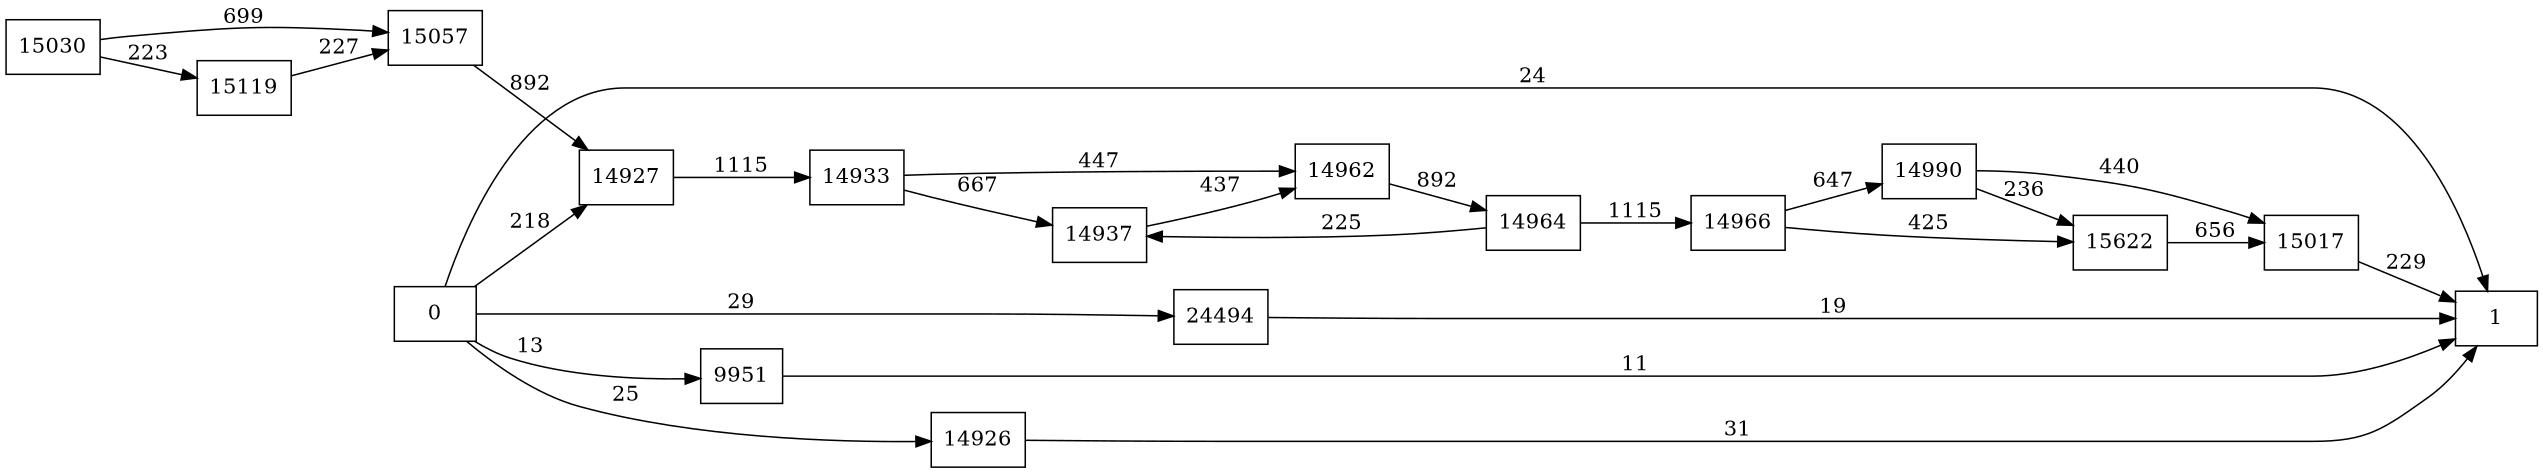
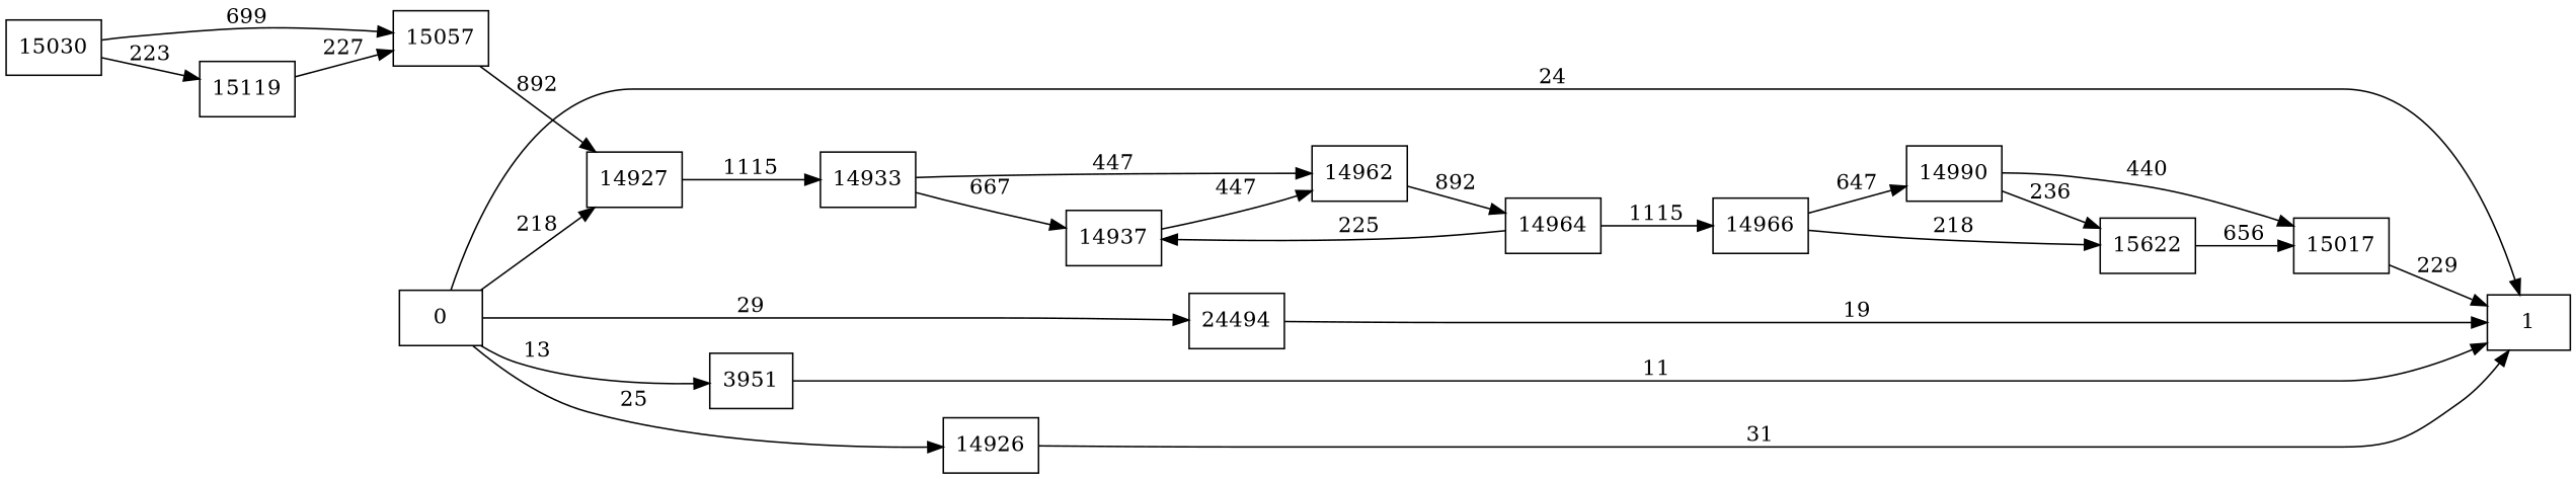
  digraph {
    rankdir=LR
    node [shape=rectangle]
-   9951
+   9951 [label=3951]
    1
    14926
    14927
    14933
    14937
    14962
    14964
    14966
    14990
    n11 [label=15622]
    15017
    15030
    15057
    15119
    24494
    0
    9951 -> 1 [label=11]
    14926 -> 1 [label=31]
    14927 -> 14933 [label=1115]
    14933 -> 14937 [label=667]
    14933 -> 14962 [label=447]
-   14937 -> 14962 [label=437]
+   14937 -> 14962 [label=447]
    14962 -> 14964 [label=892]
    14964 -> 14937 [label=225]
    14964 -> 14966 [label=1115]
    14966 -> 14990 [label=647]
-   14966 -> n11 [label=425]
+   14966 -> n11 [label=218]
    14990 -> n11 [label=236]
    14990 -> 15017 [label=440]
    n11 -> 15017 [label=656]
    15017 -> 1 [label=229]
    15030 -> 15057 [label=699]
    15030 -> 15119 [label=223]
    15057 -> 14927 [label=892]
    15119 -> 15057 [label=227]
    24494 -> 1 [label=19]
    0 -> 9951 [label=13]
    0 -> 1 [label=24]
    0 -> 14926 [label=25]
    0 -> 14927 [label=218]
    0 -> 24494 [label=29]
  }
